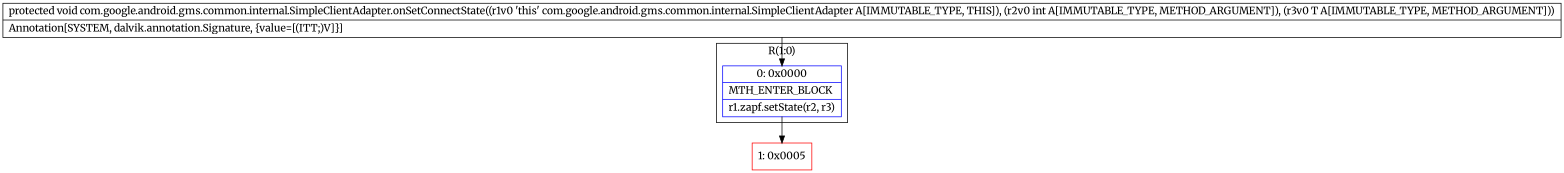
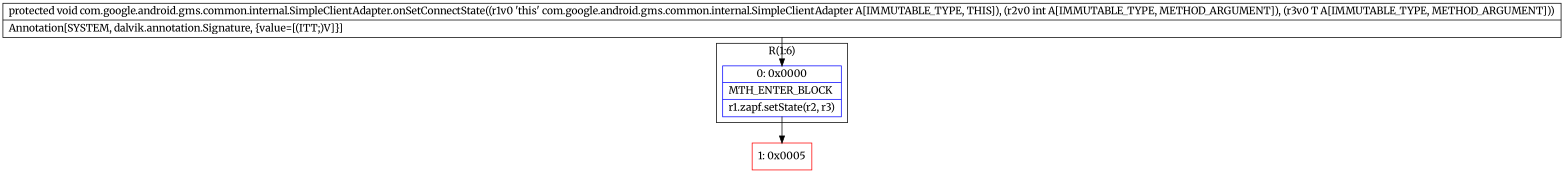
  digraph {
    fontname=Merriweather
    node [shape=record fontname=Merriweather]
    edge [fontname=Merriweather]
    n1 [color=blue label="{0\:\ 0x0000|MTH_ENTER_BLOCK\l|r1.zapf.setState(r2, r3)\l}"]
    n2 [color=red label="{1\:\ 0x0005}"]
    n3 [label="{protected void com.google.android.gms.common.internal.SimpleClientAdapter.onSetConnectState((r1v0 'this' com.google.android.gms.common.internal.SimpleClientAdapter A[IMMUTABLE_TYPE, THIS]), (r2v0 int A[IMMUTABLE_TYPE, METHOD_ARGUMENT]), (r3v0 T A[IMMUTABLE_TYPE, METHOD_ARGUMENT]))  | Annotation[SYSTEM, dalvik.annotation.Signature, \{value=[(ITT;)V]\}]\l}"]
    subgraph cluster_1 {
-     label="R(1:0)"
+     label="R(1:6)"
      n1
    }
    n1 -> n2
    n3 -> n1
  }
